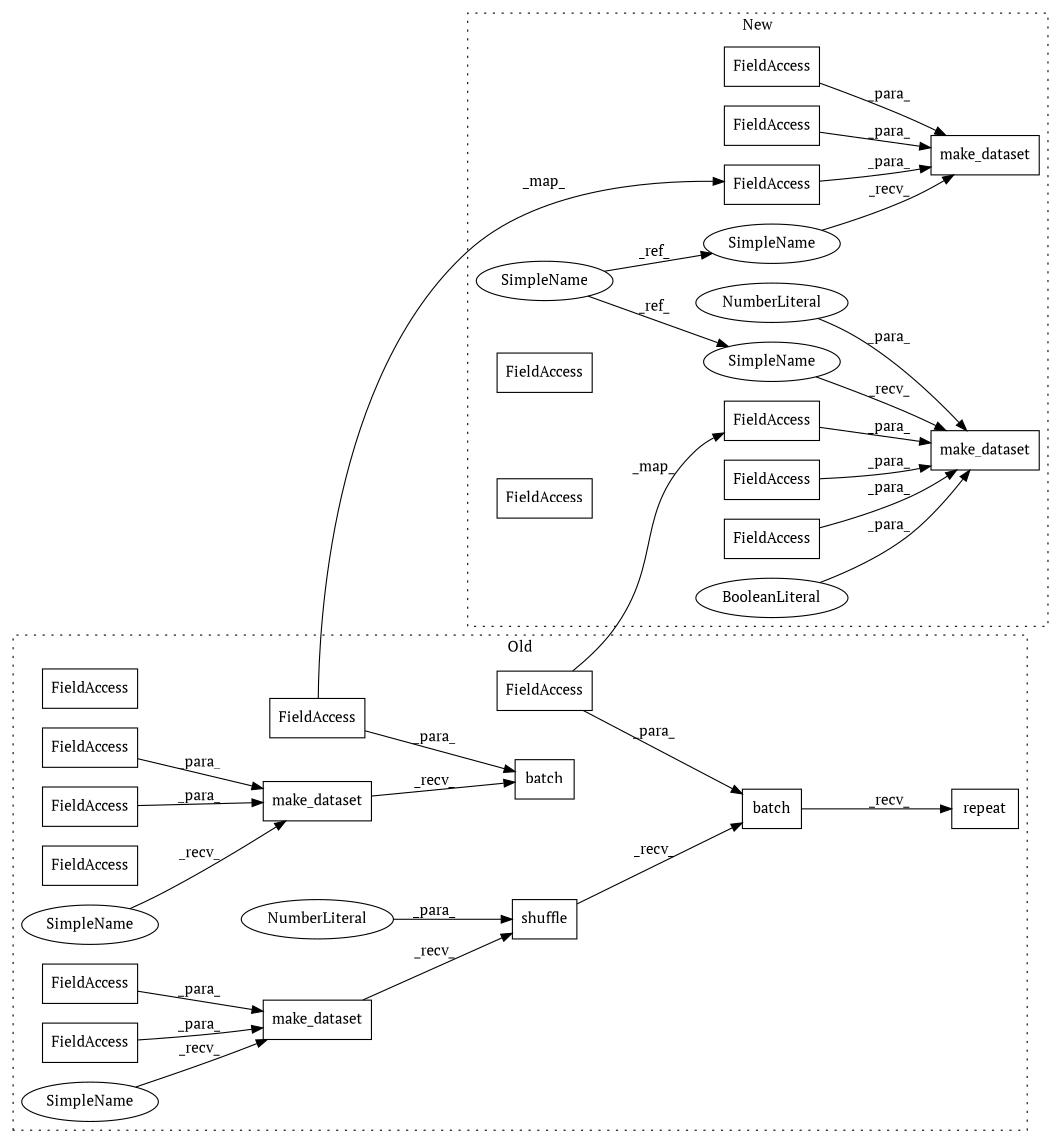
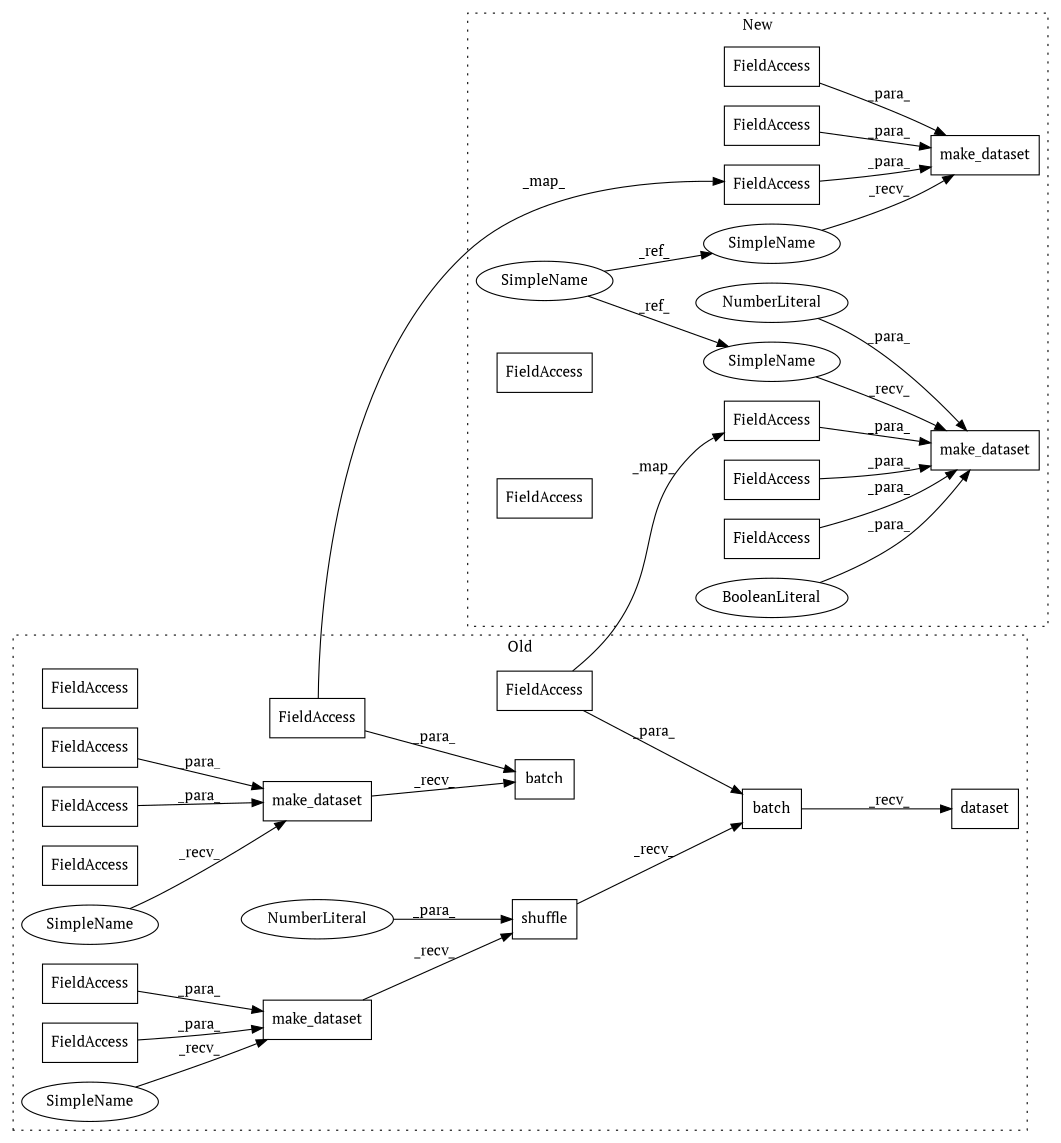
  digraph {
    rankdir=LR
    fontname="PT Serif"
    node [a=22 l=15 s=1347 shape=box fontname="PT Serif"]
    edge [fontname="PT Serif"]
    n1 [a=32 l="6,1" label=batch s="1355,1376"]
    n2 [a=32 l="13,1" label=make_dataset s="1327,1353"]
    n3 [a=32 l="13,1" label=make_dataset s="1225,1253"]
    n4 [l=6 label=FieldAccess]
    n5 [l=6 label=FieldAccess s=1340]
    n6 [l=7 label=FieldAccess s=1238]
    n7 [l=7 label=FieldAccess s=1246]
    n8 [a=32 l="6,1" label=batch s="1269,1290"]
-   n9 [a=32 l=8 label=repeat s=1292]
+   n9 [a=32 l=8 label=dataset s=1292]
    n10 [a=32 l="8,1" label=shuffle s="1255,1267"]
    n11 [a=34 l=4 label=NumberLiteral s=1263 shape=ellipse]
    n12 [label=FieldAccess s=1361]
    n13 [label=FieldAccess s=1275]
    n14 [l=6 label=FieldAccess]
    n15 [l=7 label=FieldAccess s=1246]
    n16 [a=42 label=SimpleName s=1209 shape=ellipse]
    n17 [a=42 label=SimpleName s=1311 shape=ellipse]
    n18 [a=32 l="13,1" label=make_dataset s="1113,1167"]
    n19 [a=34 l=4 label=NumberLiteral s=1163 shape=ellipse]
    n20 [a=42 label=SimpleName s=741 shape=ellipse]
    n21 [a=32 l="13,1" label=make_dataset s="1195,1237"]
    n22 [l=7 label=FieldAccess s=1150]
    n23 [l=6 label=FieldAccess s=1231]
    n24 [l=7 label=FieldAccess s=1142]
    n25 [l=6 label=FieldAccess s=1224]
    n26 [a=9 l=4 label=BooleanLiteral s=1158 shape=ellipse]
    n27 [label=FieldAccess s=1208]
    n28 [label=FieldAccess s=1126]
    n29 [l=7 label=FieldAccess s=1150]
    n30 [l=6 label=FieldAccess s=1231]
    n31 [a=42 label=SimpleName s=1097 shape=ellipse]
    n32 [a=42 label=SimpleName s=1179 shape=ellipse]
    subgraph cluster_1 {
      label=Old
      style=dotted
      n1
      n2
      n3
      n4
      n5
      n6
      n7
      n8
      n9
      n10
      n11
      n12
      n13
      n14
      n15
      n16
      n17
    }
    subgraph cluster_2 {
      label=New
      style=dotted
      n18
      n19
      n20
      n21
      n22
      n23
      n24
      n25
      n26
      n27
      n28
      n29
      n30
      n31
      n32
    }
    n2 -> n1 [label=_recv_]
    n3 -> n10 [label=_recv_]
    n5 -> n2 [label=_para_]
    n6 -> n3 [label=_para_]
    n8 -> n9 [label=_recv_]
    n10 -> n8 [label=_recv_]
    n11 -> n10 [label=_para_]
    n12 -> n1 [label=_para_]
    n12 -> n27 [label=_map_]
    n13 -> n8 [label=_para_]
    n13 -> n28 [label=_map_]
    n14 -> n2 [label=_para_]
    n15 -> n3 [label=_para_]
    n16 -> n3 [label=_recv_]
    n17 -> n2 [label=_recv_]
    n19 -> n18 [label=_para_]
    n20 -> n31 [label=_ref_]
    n20 -> n32 [label=_ref_]
    n24 -> n18 [label=_para_]
    n25 -> n21 [label=_para_]
    n26 -> n18 [label=_para_]
    n27 -> n21 [label=_para_]
    n28 -> n18 [label=_para_]
    n29 -> n18 [label=_para_]
    n30 -> n21 [label=_para_]
    n31 -> n18 [label=_recv_]
    n32 -> n21 [label=_recv_]
  }
